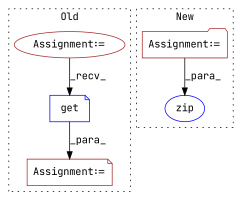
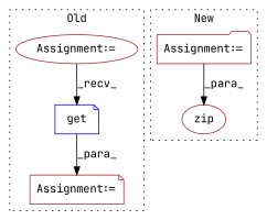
  digraph {
    fontname="JetBrains Mono"
    node [a=7 l="4,1" shape=note color=brown fontname="JetBrains Mono"]
    edge [fontname="JetBrains Mono"]
    n1 [a=32 label=get s="8151,8178" color=blue]
    n2 [l=1 label="Assignment:=" s=8140]
    n3 [l=1 label="Assignment:=" s=8093 shape=ellipse]
-   n4 [a=32 label=zip s="8407,8434" shape=ellipse color=blue]
+   n4 [a=32 label=zip s="8407,8434" shape=ellipse]
    n5 [l=38 label="Assignment:=" s=8109 shape=folder]
    subgraph cluster_1 {
      label=Old
      style=dotted
      n1
      n2
      n3
    }
    subgraph cluster_2 {
      label=New
      style=dotted
      n4
      n5
    }
    n1 -> n2 [label=_para_]
    n3 -> n1 [label=_recv_]
    n5 -> n4 [label=_para_]
  }
